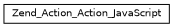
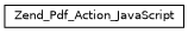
  digraph {
    rankdir=TB
-   n1 [color=black fillcolor=white fontname=Helvetica fontsize=10 height=0.2 label=Zend_Action_Action_JavaScript shape=record style=filled width=0.4]
+   n1 [color=black fillcolor=white fontname=Helvetica fontsize=10 height=0.2 label=Zend_Pdf_Action_JavaScript shape=record style=filled width=0.4]
  }
